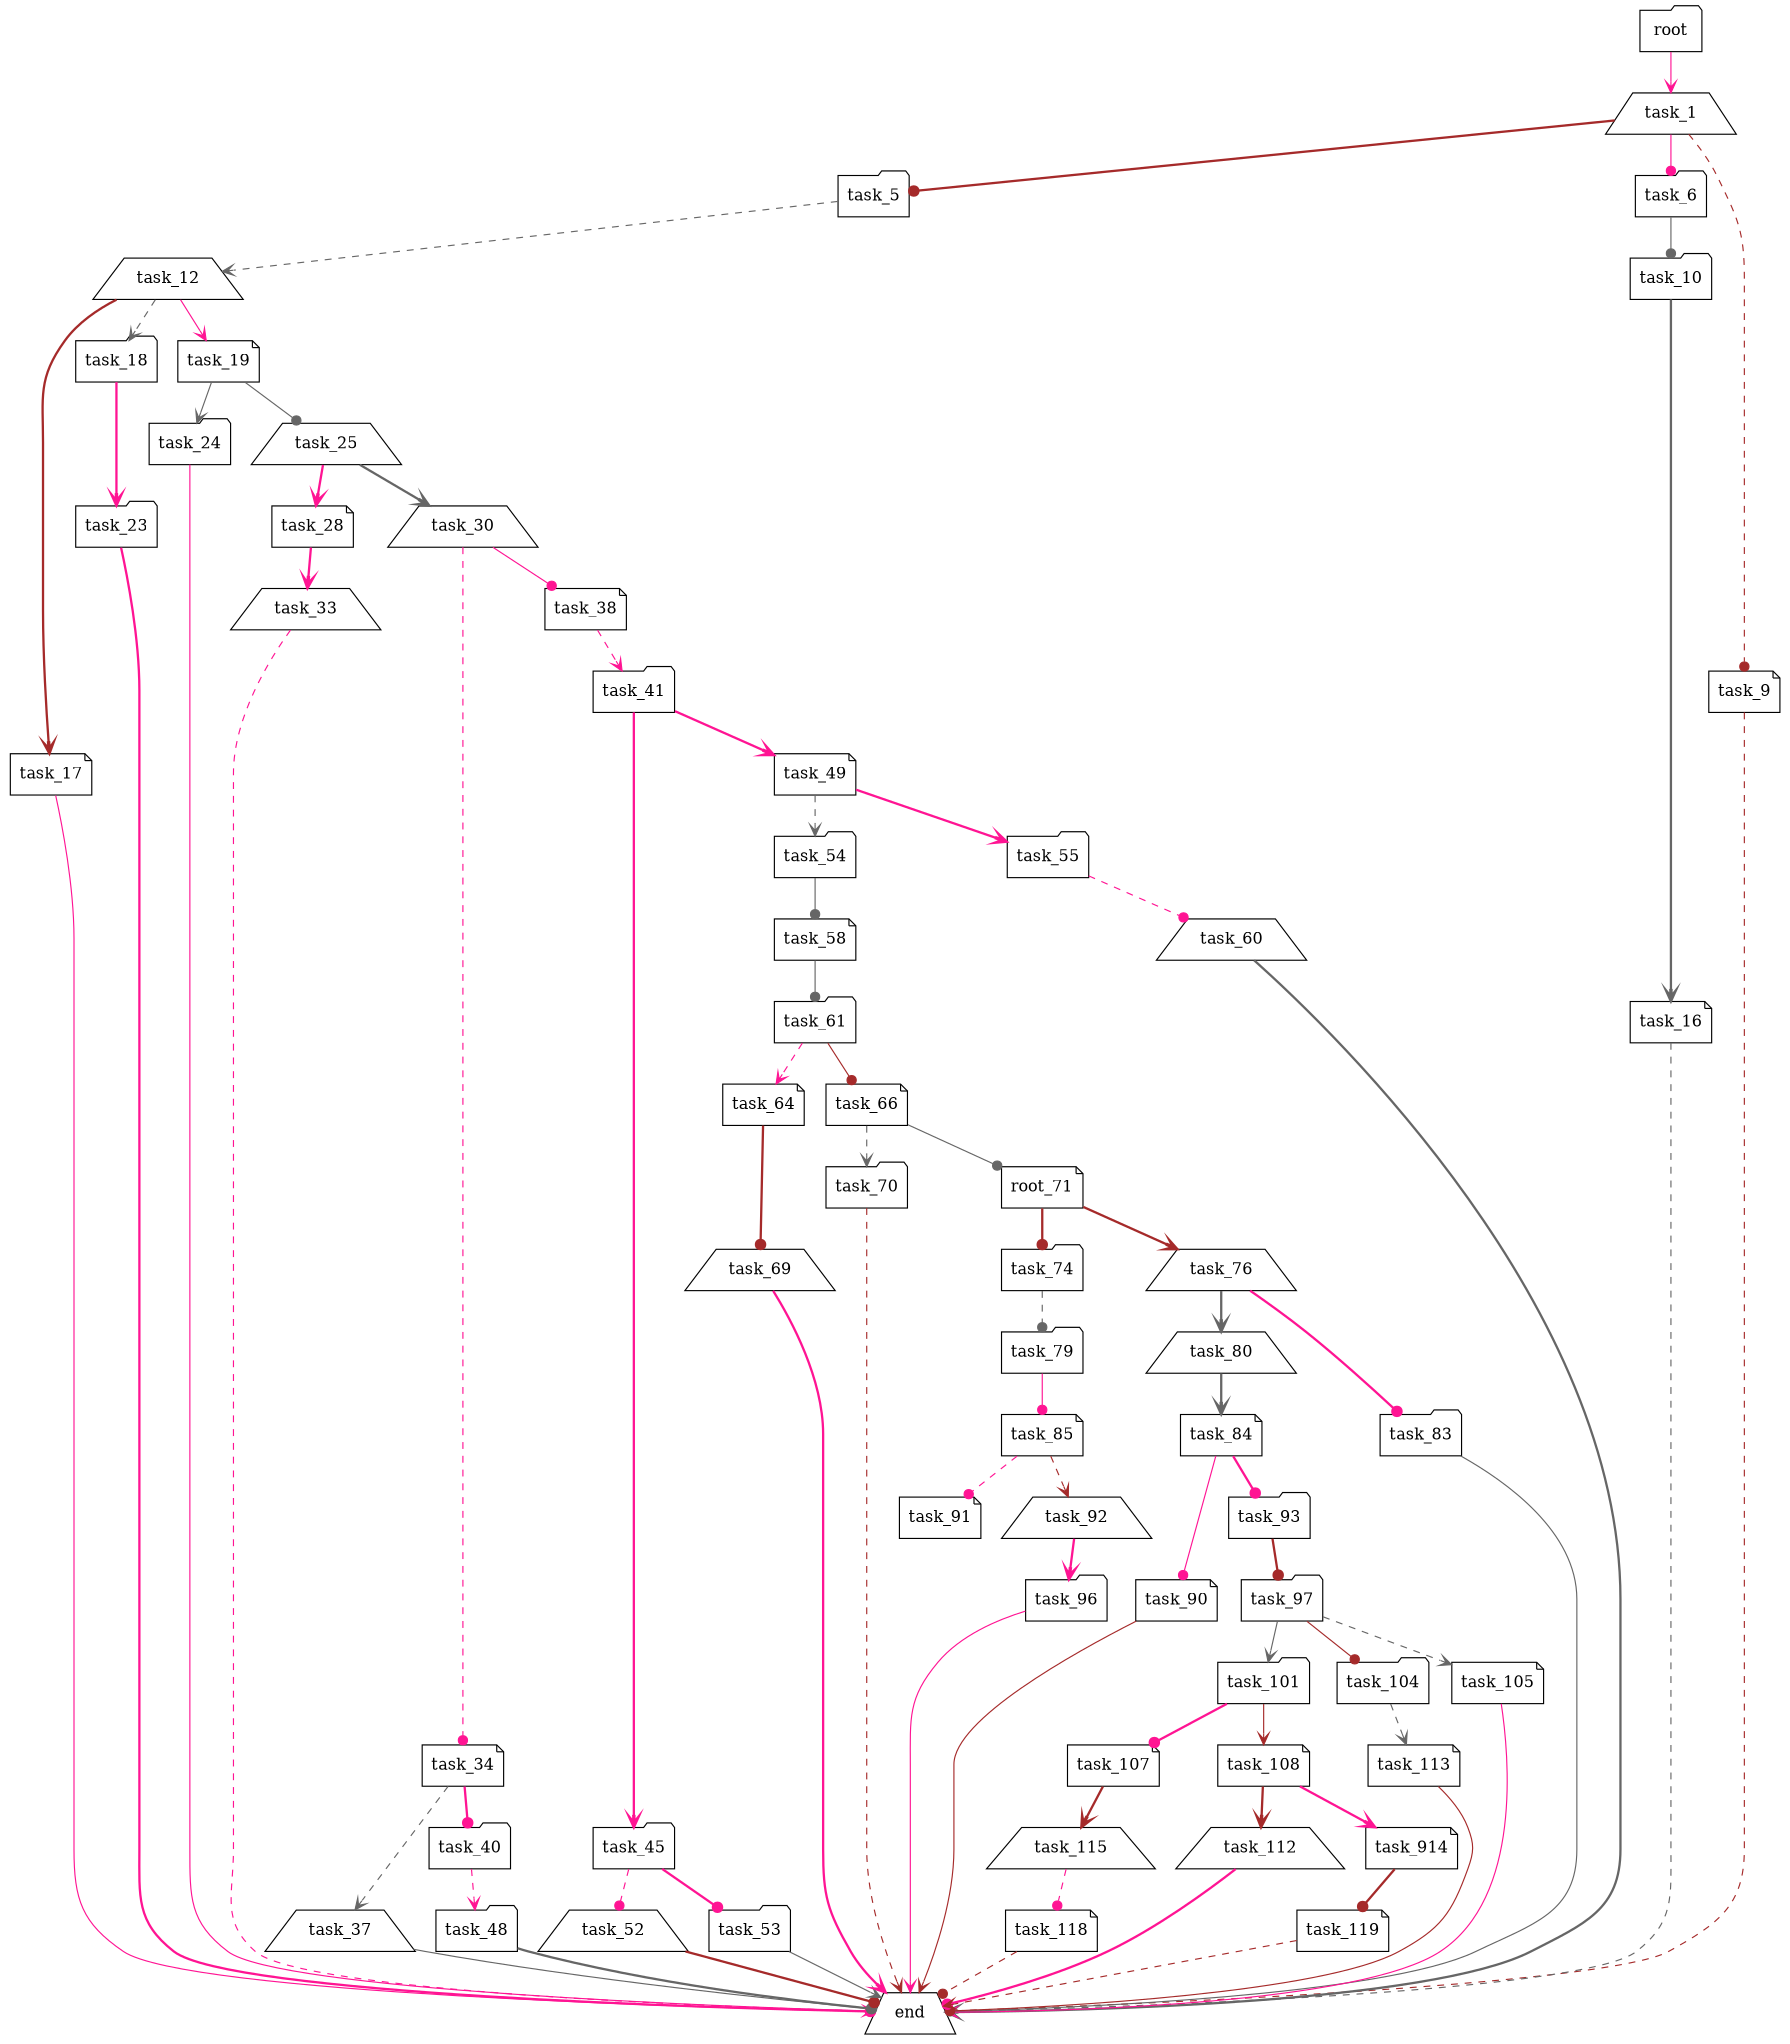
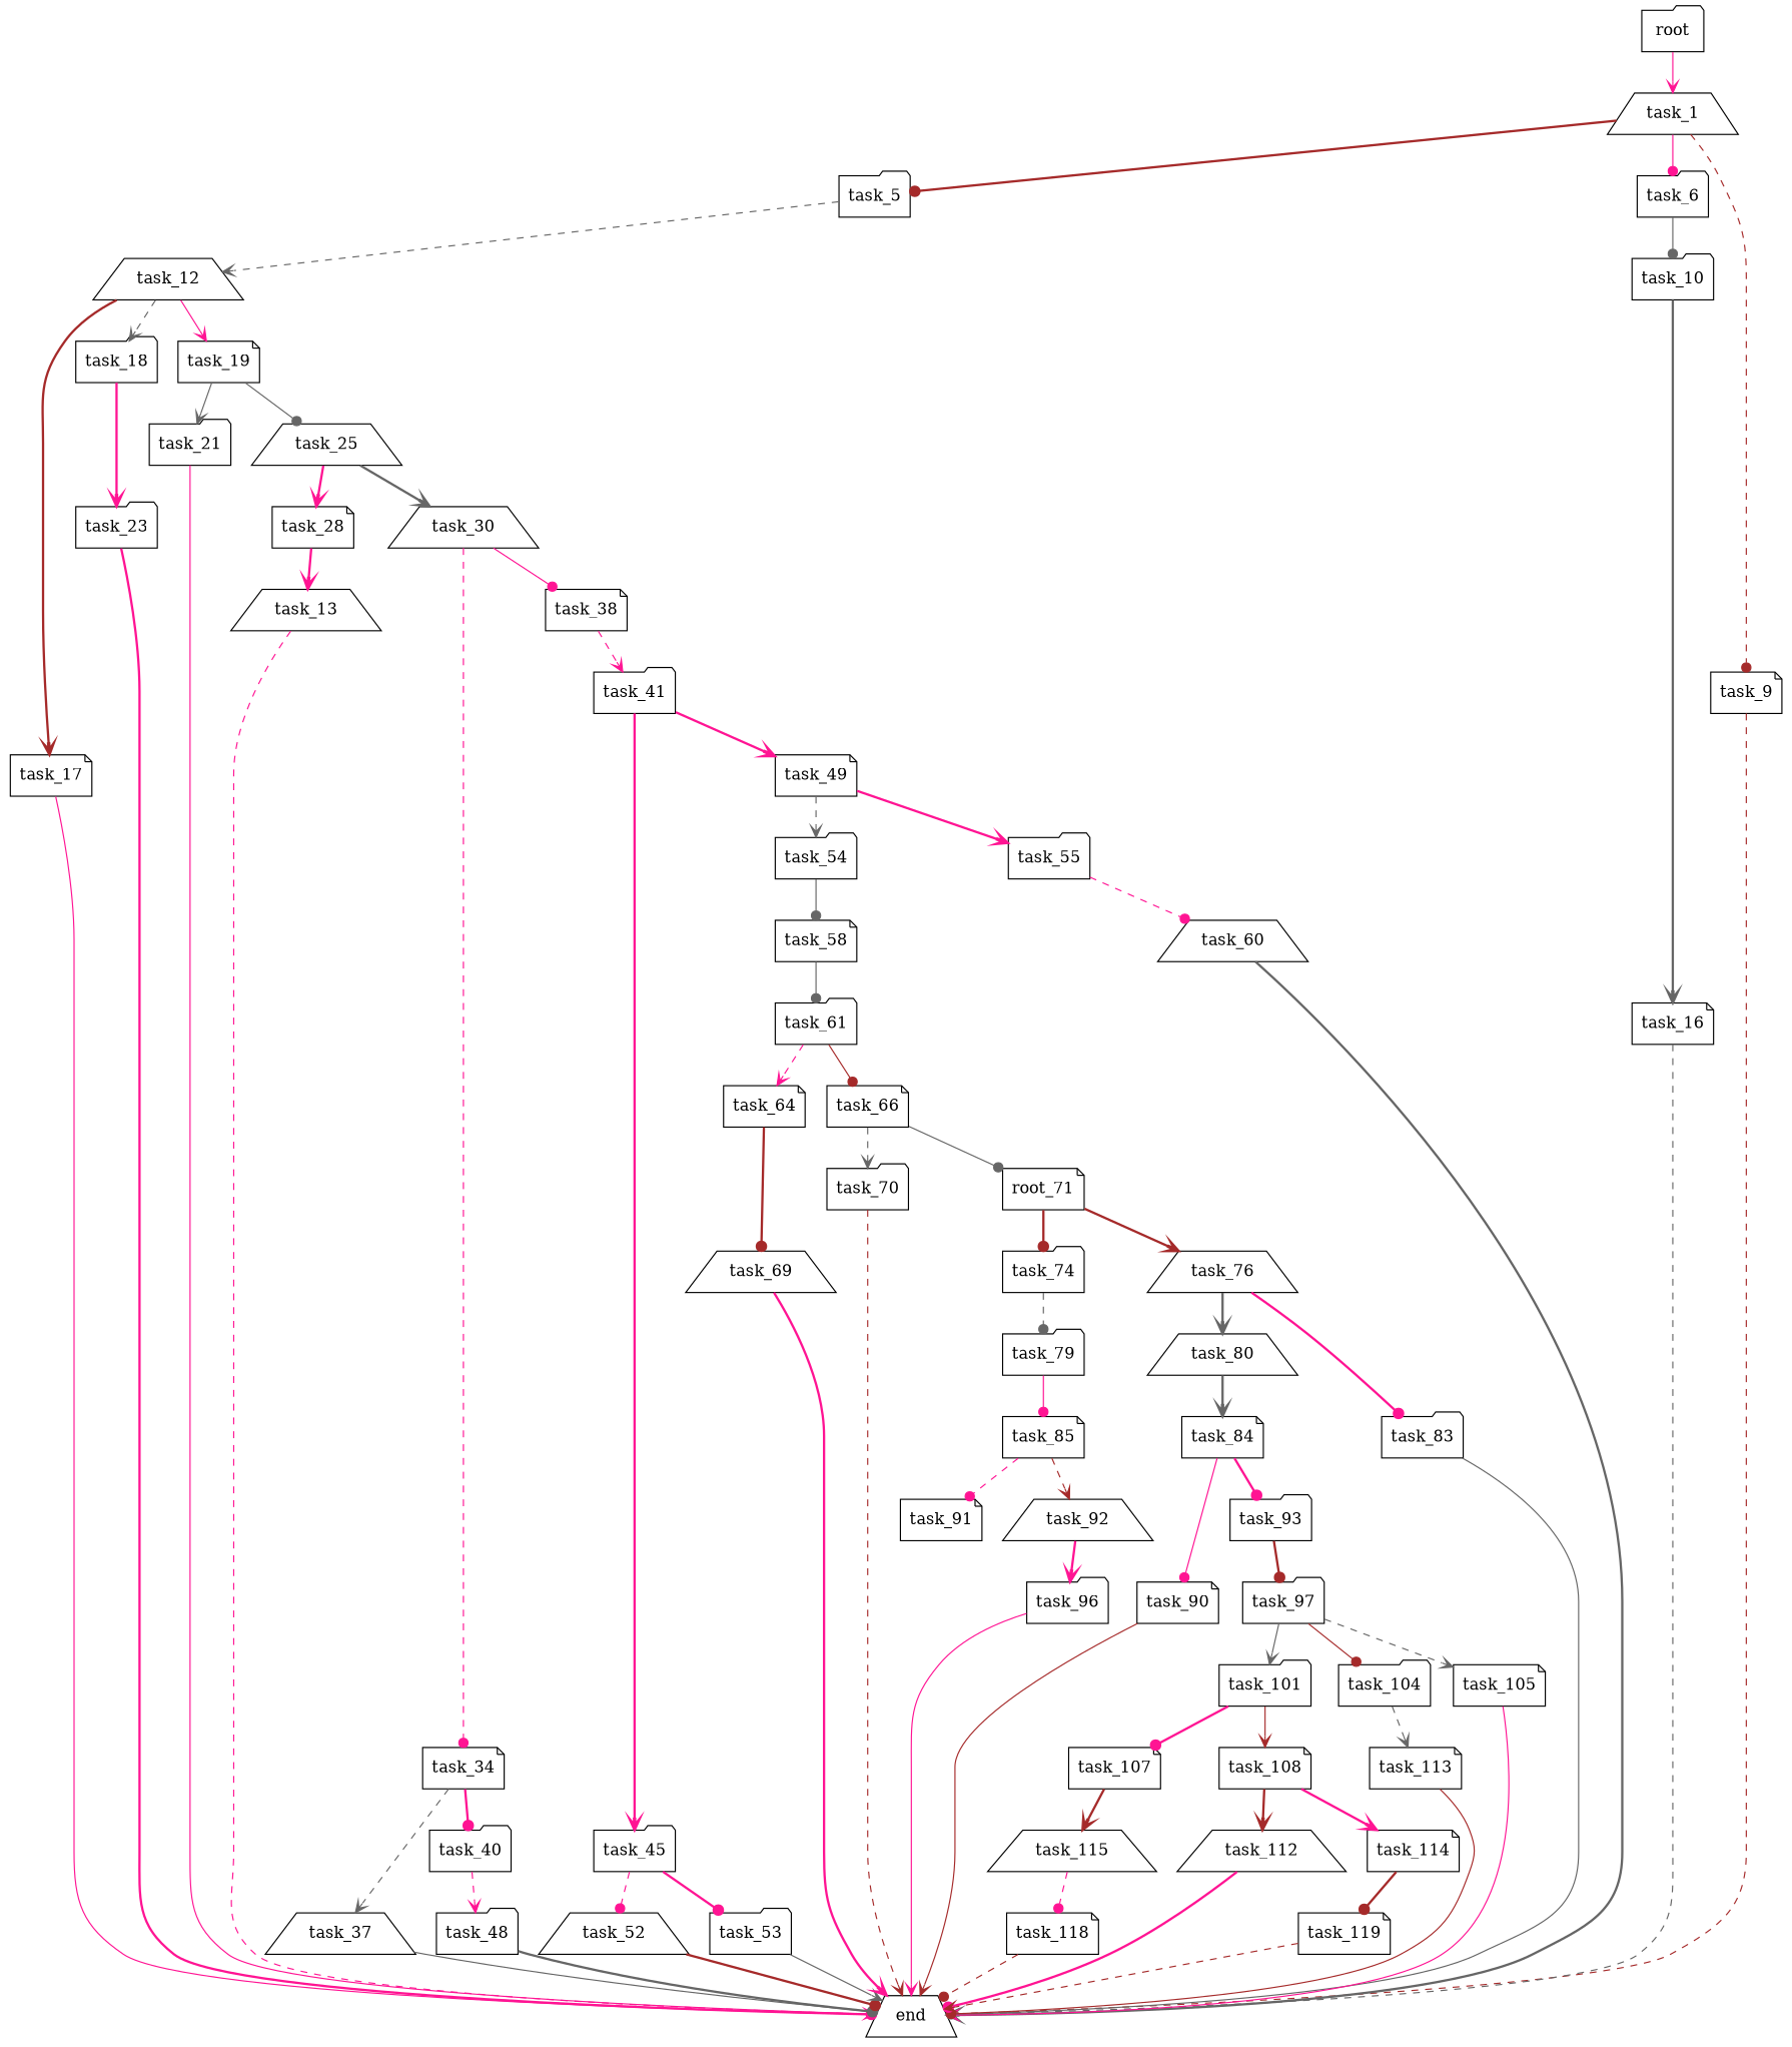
  digraph {
    node [shape=folder]
    edge [arrowhead=vee color=deeppink style=bold]
    task_1 [shape=trapezium]
    root
    task_5
    task_6
    task_9 [shape=note]
    task_12 [shape=trapezium]
    task_10
    end [shape=trapezium]
    task_17 [shape=note]
    task_18
    task_19 [shape=note]
    task_16 [shape=note]
    task_23
-   task_24
+   task_24 [label=task_21]
    task_25 [shape=trapezium]
    task_28 [shape=note]
    task_30 [shape=trapezium]
-   task_33 [shape=trapezium]
+   task_33 [shape=trapezium label=task_13]
    task_34 [shape=note]
    task_38 [shape=note]
    task_37 [shape=trapezium]
    task_40
    task_41
    task_48
    task_45
    task_49 [shape=note]
    task_52 [shape=trapezium]
    task_53
    task_54
    task_55
    task_58 [shape=note]
    task_60 [shape=trapezium]
    task_61
    task_64 [shape=note]
    task_66 [shape=note]
    task_69 [shape=trapezium]
    task_70
    n38 [label=root_71 shape=note]
    task_74
    task_76 [shape=trapezium]
    task_79
    task_80 [shape=trapezium]
    task_83
    task_85 [shape=note]
    task_84 [shape=note]
    task_91 [shape=note]
    task_92 [shape=trapezium]
    task_90 [shape=note]
    task_93
    task_96
    task_97
    task_101
    task_104
    task_105 [shape=note]
    task_107 [shape=note]
    task_108 [shape=note]
    task_113 [shape=note]
    task_115 [shape=trapezium]
    task_112 [shape=trapezium]
-   task_114 [shape=note label=task_914]
+   task_114 [shape=note]
    task_118 [shape=note]
    task_119 [shape=note]
    task_1 -> task_5 [arrowhead=dot color=brown]
    task_1 -> task_6 [arrowhead=dot style=solid]
    task_1 -> task_9 [arrowhead=dot color=brown style=dashed]
    root -> task_1 [style=solid]
    task_5 -> task_12 [color=gray40 style=dashed]
    task_6 -> task_10 [arrowhead=dot color=gray40 style=solid]
    task_9 -> end [arrowhead=dot color=brown style=dashed]
    task_12 -> task_17 [color=brown]
    task_12 -> task_18 [color=gray40 style=dashed]
    task_12 -> task_19 [style=solid]
    task_10 -> task_16 [color=gray40]
    task_17 -> end [arrowhead=dot style=solid]
    task_18 -> task_23
    task_19 -> task_24 [color=gray40 style=solid]
    task_19 -> task_25 [arrowhead=dot color=gray40 style=solid]
    task_16 -> end [color=gray40 style=dashed]
    task_23 -> end [arrowhead=dot]
    task_24 -> end [style=solid]
    task_25 -> task_28
    task_25 -> task_30 [color=gray40]
    task_28 -> task_33
    task_30 -> task_34 [arrowhead=dot style=dashed]
    task_30 -> task_38 [arrowhead=dot style=solid]
    task_33 -> end [arrowhead=dot style=dashed]
    task_34 -> task_37 [color=gray40 style=dashed]
    task_34 -> task_40 [arrowhead=dot]
    task_38 -> task_41 [style=dashed]
    task_37 -> end [arrowhead=dot color=gray40 style=solid]
    task_40 -> task_48 [style=dashed]
    task_41 -> task_45
    task_41 -> task_49
    task_48 -> end [arrowhead=dot color=gray40]
    task_45 -> task_52 [arrowhead=dot style=dashed]
    task_45 -> task_53 [arrowhead=dot]
    task_49 -> task_54 [color=gray40 style=dashed]
    task_49 -> task_55
    task_52 -> end [arrowhead=dot color=brown]
    task_53 -> end [color=gray40 style=solid]
    task_54 -> task_58 [arrowhead=dot color=gray40 style=solid]
    task_55 -> task_60 [arrowhead=dot style=dashed]
    task_58 -> task_61 [arrowhead=dot color=gray40 style=solid]
    task_60 -> end [color=gray40]
    task_61 -> task_64 [style=dashed]
    task_61 -> task_66 [arrowhead=dot color=brown style=solid]
    task_64 -> task_69 [arrowhead=dot color=brown]
    task_66 -> task_70 [color=gray40 style=dashed]
    task_66 -> n38 [arrowhead=dot color=gray40 style=solid]
    task_69 -> end
    task_70 -> end [color=brown style=dashed]
    n38 -> task_74 [arrowhead=dot color=brown]
    n38 -> task_76 [color=brown]
    task_74 -> task_79 [arrowhead=dot color=gray40 style=dashed]
    task_76 -> task_80 [color=gray40]
    task_76 -> task_83 [arrowhead=dot]
    task_79 -> task_85 [arrowhead=dot style=solid]
    task_80 -> task_84 [color=gray40]
    task_83 -> end [arrowhead=dot color=gray40 style=solid]
    task_85 -> task_91 [arrowhead=dot style=dashed]
    task_85 -> task_92 [color=brown style=dashed]
    task_84 -> task_90 [arrowhead=dot style=solid]
    task_84 -> task_93 [arrowhead=dot]
    task_92 -> task_96
    task_90 -> end [color=brown style=solid]
    task_93 -> task_97 [arrowhead=dot color=brown]
    task_96 -> end [style=solid]
    task_97 -> task_101 [color=gray40 style=solid]
    task_97 -> task_104 [arrowhead=dot color=brown style=solid]
    task_97 -> task_105 [color=gray40 style=dashed]
    task_101 -> task_107 [arrowhead=dot]
    task_101 -> task_108 [color=brown style=solid]
    task_104 -> task_113 [color=gray40 style=dashed]
    task_105 -> end [style=solid]
    task_107 -> task_115 [color=brown]
    task_108 -> task_112 [color=brown]
    task_108 -> task_114
    task_113 -> end [arrowhead=dot color=brown style=solid]
    task_115 -> task_118 [arrowhead=dot style=dashed]
    task_112 -> end [arrowhead=dot]
    task_114 -> task_119 [arrowhead=dot color=brown]
    task_118 -> end [arrowhead=dot color=brown style=dashed]
    task_119 -> end [color=brown style=dashed]
  }
